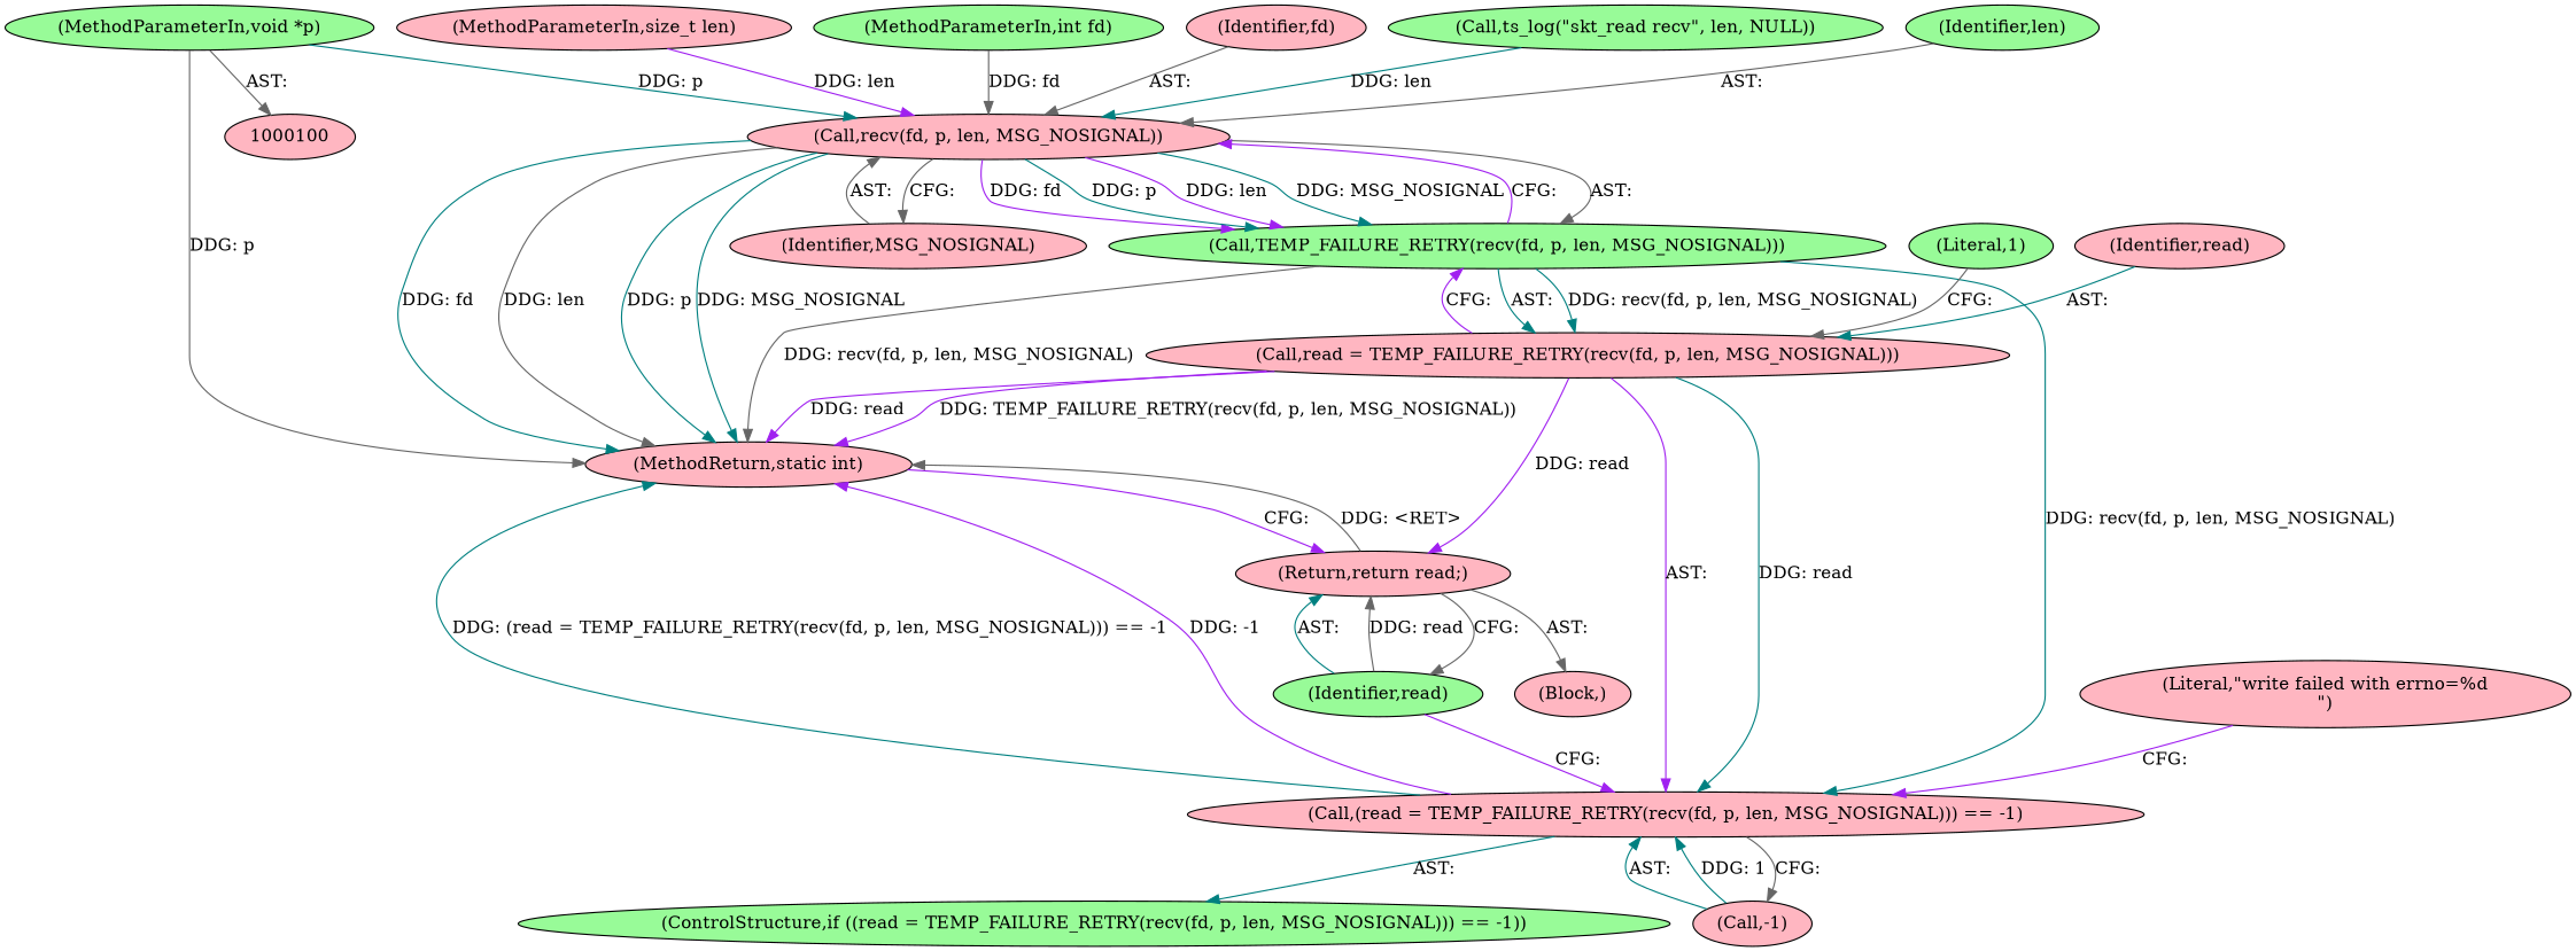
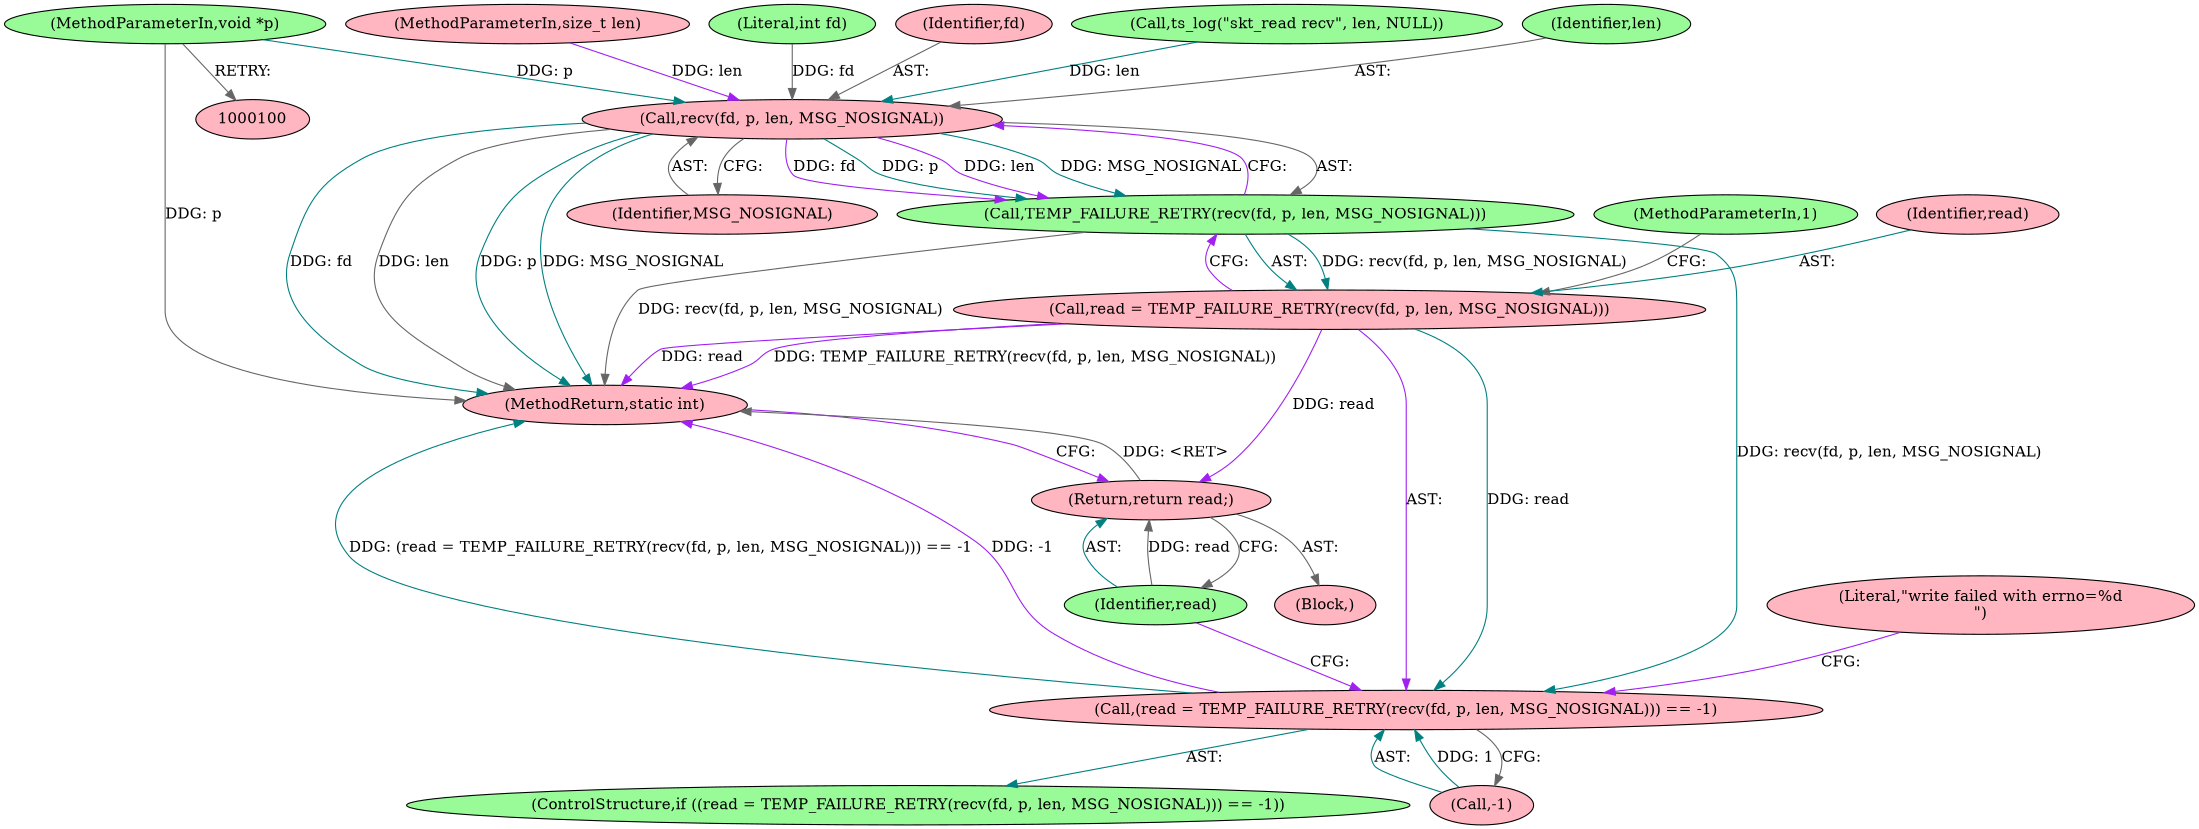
  digraph {
    node [fillcolor=lightpink style=filled]
    edge [color=teal]
    n1 [fillcolor=palegreen label="(MethodParameterIn,void *p)"]
    n2 [label="(Call,recv(fd, p, len, MSG_NOSIGNAL))"]
    n3 [label="(MethodReturn,static int)"]
    1000100
    n5 [fillcolor=palegreen label="(Call,TEMP_FAILURE_RETRY(recv(fd, p, len, MSG_NOSIGNAL)))"]
    n6 [label="(Identifier,MSG_NOSIGNAL)"]
    n7 [label="(Return,return read;)"]
    n8 [label="(Call,(read = TEMP_FAILURE_RETRY(recv(fd, p, len, MSG_NOSIGNAL))) == -1)"]
    n9 [label="(Call,read = TEMP_FAILURE_RETRY(recv(fd, p, len, MSG_NOSIGNAL)))"]
    n10 [fillcolor=palegreen label="(ControlStructure,if ((read = TEMP_FAILURE_RETRY(recv(fd, p, len, MSG_NOSIGNAL))) == -1))"]
    n11 [label="(Call,-1)"]
    n12 [label="(Block,)"]
    n13 [fillcolor=palegreen label="(Identifier,read)"]
    n14 [fillcolor=palegreen label="(Identifier,len)"]
-   n15 [fillcolor=palegreen label="(Literal,1)"]
+   n15 [fillcolor=palegreen label="(MethodParameterIn,1)"]
    n16 [label="(MethodParameterIn,size_t len)"]
    n17 [label="(Identifier,read)"]
-   n18 [fillcolor=palegreen label="(MethodParameterIn,int fd)"]
+   n18 [fillcolor=palegreen label="(Literal,int fd)"]
    n19 [label="(Identifier,fd)"]
    n20 [label="(Literal,\"write failed with errno=%d\n\")"]
    n21 [fillcolor=palegreen label="(Call,ts_log(\"skt_read recv\", len, NULL))"]
    n1 -> n2 [label="DDG: p"]
    n1 -> n3 [color=gray40 label="DDG: p"]
-   n1 -> 1000100 [color=gray40 label="AST: "]
+   n1 -> 1000100 [color=gray40 label="RETRY: "]
    n2 -> n3 [label="DDG: MSG_NOSIGNAL"]
    n2 -> n3 [label="DDG: fd"]
    n2 -> n3 [color=gray40 label="DDG: len"]
    n2 -> n3 [label="DDG: p"]
    n2 -> n5 [color=gray40 label="AST: "]
    n2 -> n5 [color=purple label="DDG: fd"]
    n2 -> n5 [label="DDG: p"]
    n2 -> n5 [color=purple label="DDG: len"]
    n2 -> n5 [label="DDG: MSG_NOSIGNAL"]
    n2 -> n6 [color=gray40 label="CFG: "]
    n3 -> n7 [color=purple label="CFG: "]
    n5 -> n2 [color=purple label="CFG: "]
    n5 -> n3 [color=gray40 label="DDG: recv(fd, p, len, MSG_NOSIGNAL)"]
    n5 -> n8 [label="DDG: recv(fd, p, len, MSG_NOSIGNAL)"]
    n5 -> n9 [label="AST: "]
    n5 -> n9 [label="DDG: recv(fd, p, len, MSG_NOSIGNAL)"]
    n6 -> n2 [color=gray40 label="AST: "]
    n7 -> n3 [color=gray40 label="DDG: <RET>"]
    n7 -> n12 [color=gray40 label="AST: "]
    n7 -> n13 [color=gray40 label="CFG: "]
    n8 -> n3 [label="DDG: (read = TEMP_FAILURE_RETRY(recv(fd, p, len, MSG_NOSIGNAL))) == -1"]
    n8 -> n3 [color=purple label="DDG: -1"]
    n8 -> n10 [label="AST: "]
    n8 -> n11 [color=gray40 label="CFG: "]
    n9 -> n3 [color=purple label="DDG: TEMP_FAILURE_RETRY(recv(fd, p, len, MSG_NOSIGNAL))"]
    n9 -> n3 [color=purple label="DDG: read"]
    n9 -> n5 [color=purple label="CFG: "]
    n9 -> n7 [color=purple label="DDG: read"]
    n9 -> n8 [color=purple label="AST: "]
    n9 -> n8 [label="DDG: read"]
    n11 -> n8 [label="AST: "]
    n11 -> n8 [label="DDG: 1"]
    n13 -> n7 [label="AST: "]
    n13 -> n7 [color=gray40 label="DDG: read"]
    n13 -> n8 [color=purple label="CFG: "]
    n14 -> n2 [color=gray40 label="AST: "]
    n15 -> n9 [color=gray40 label="CFG: "]
    n16 -> n2 [color=purple label="DDG: len"]
    n17 -> n9 [label="AST: "]
    n18 -> n2 [color=gray40 label="DDG: fd"]
    n19 -> n2 [color=gray40 label="AST: "]
    n20 -> n8 [color=purple label="CFG: "]
    n21 -> n2 [label="DDG: len"]
  }
